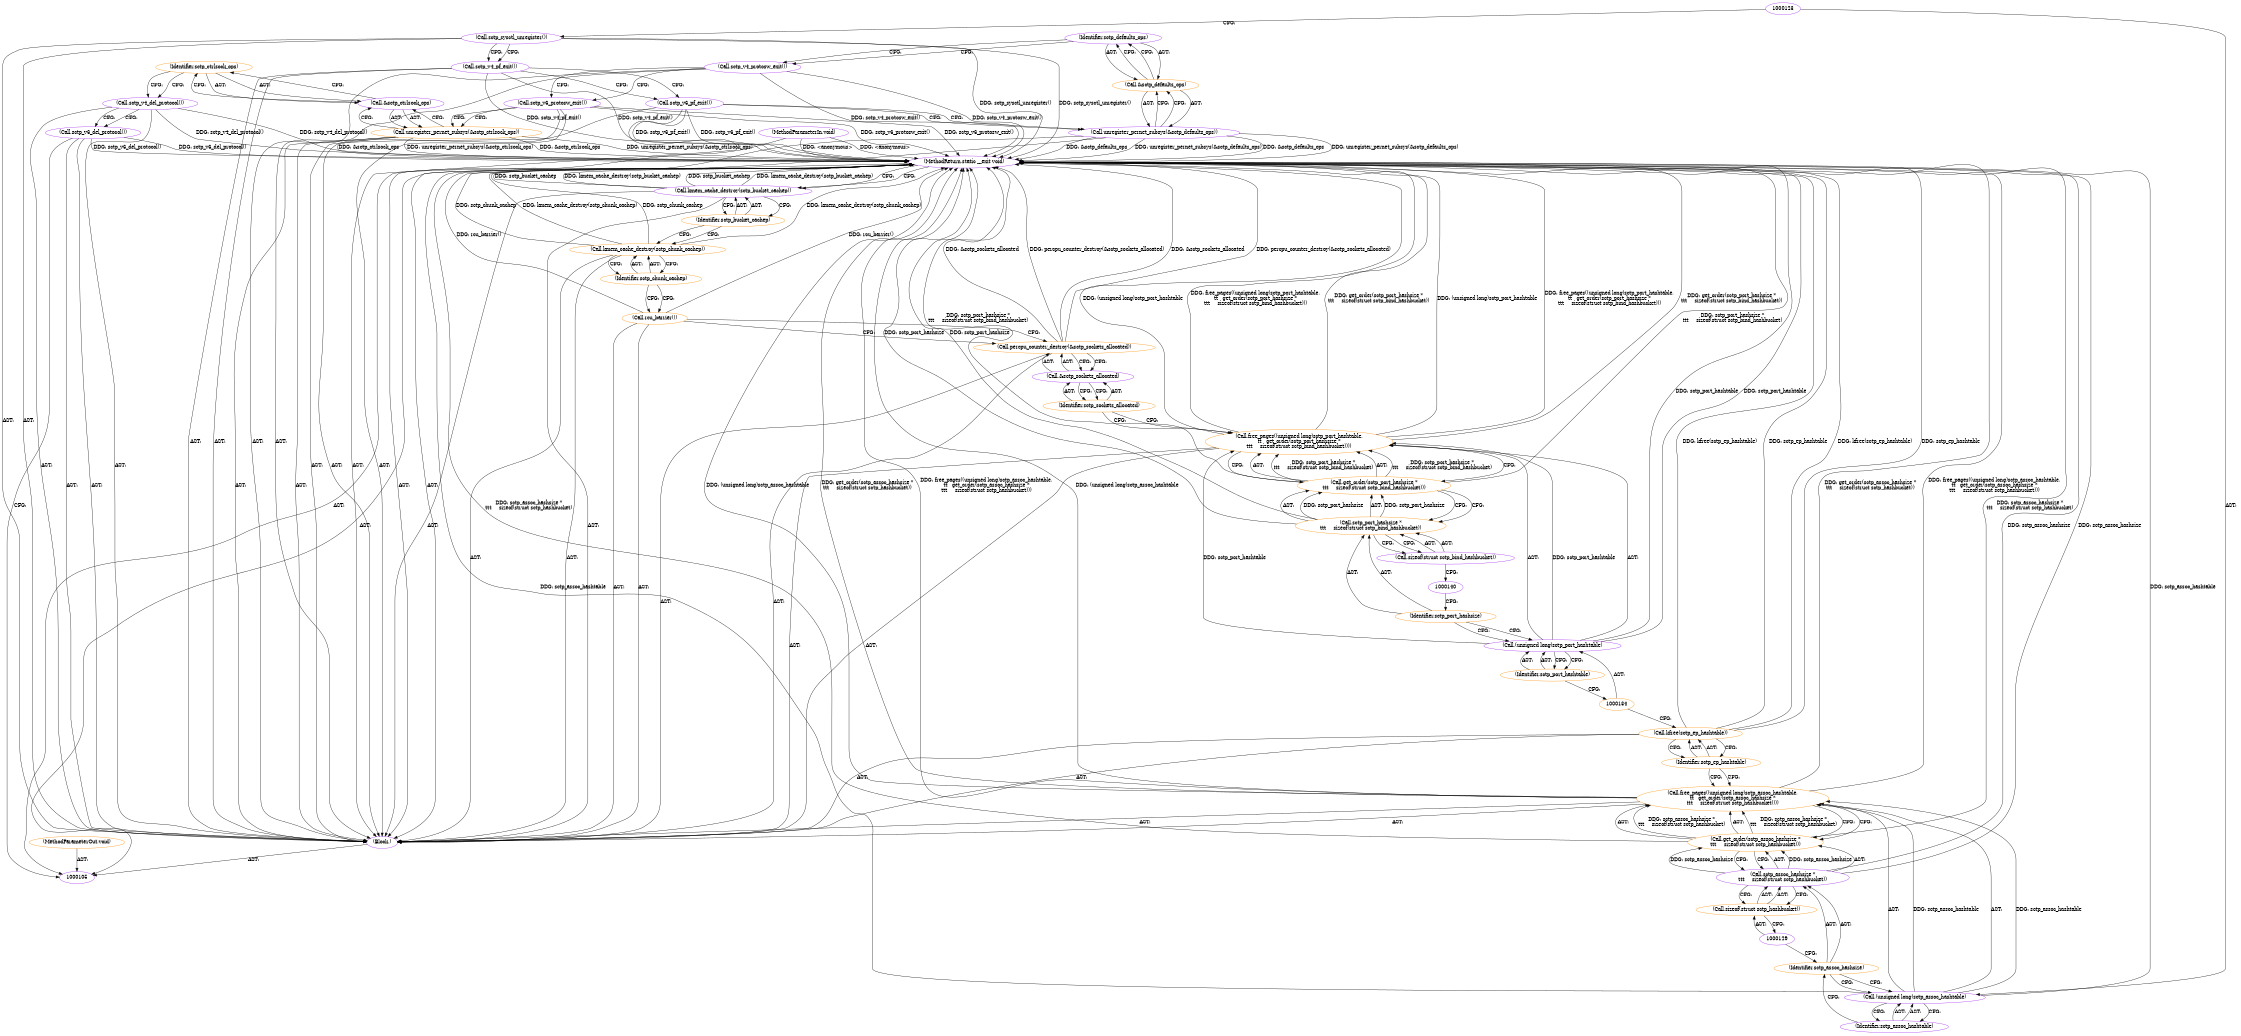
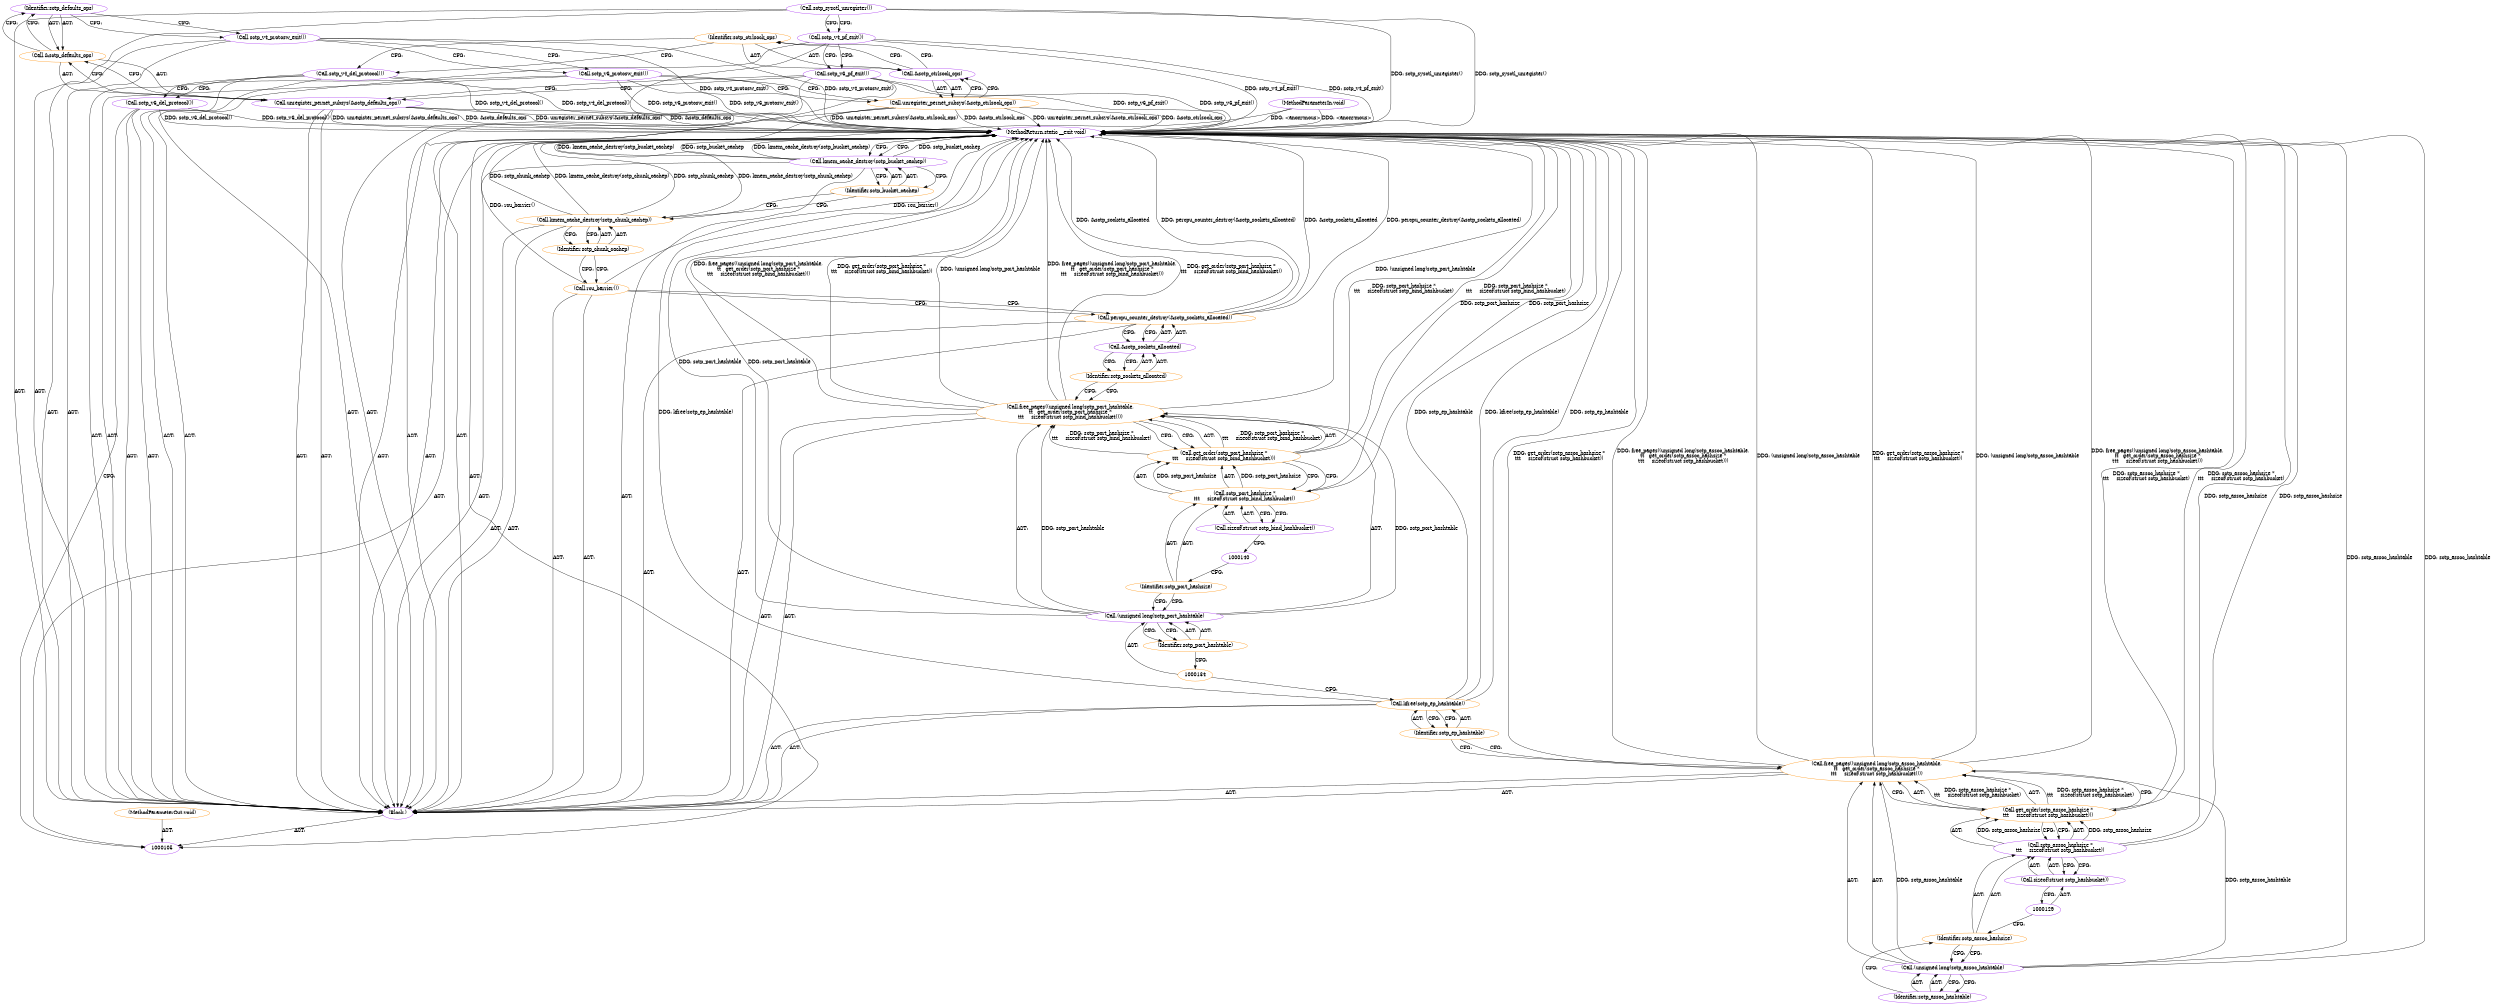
  digraph {
    node [color=purple]
    n1 [label="(MethodReturn,static __exit void)"]
    n2 [label="(Call,kmem_cache_destroy(sctp_bucket_cachep))"]
    1000105
    n4 [label="(Block,)"]
    n5 [color=darkorange label="(Identifier,sctp_bucket_cachep)"]
    n6 [label="(MethodParameterIn,void)"]
    n7 [color=darkorange label="(MethodParameterOut,void)"]
    n8 [color=darkorange label="(Call,unregister_pernet_subsys(&sctp_ctrlsock_ops))"]
    n9 [label="(Call,&sctp_ctrlsock_ops)"]
    n10 [color=darkorange label="(Identifier,sctp_ctrlsock_ops)"]
    n11 [label="(Call,sctp_v4_del_protocol())"]
    n12 [label="(Call,sctp_v6_del_protocol())"]
    n13 [label="(Call,sctp_v6_protosw_exit())"]
    n14 [label="(Call,sctp_v4_protosw_exit())"]
    n15 [label="(Call,unregister_pernet_subsys(&sctp_defaults_ops))"]
    n16 [color=darkorange label="(Call,&sctp_defaults_ops)"]
    n17 [label="(Identifier,sctp_defaults_ops)"]
    n18 [label="(Call,sctp_v6_pf_exit())"]
    n19 [label="(Call,sctp_v4_pf_exit())"]
    n20 [label="(Call,sctp_sysctl_unregister())"]
    n21 [color=darkorange label="(Call,free_pages((unsigned long)sctp_assoc_hashtable,\n\t\t   get_order(sctp_assoc_hashsize *\n\t\t\t     sizeof(struct sctp_hashbucket))))"]
    n22 [color=darkorange label="(Call,get_order(sctp_assoc_hashsize *\n\t\t\t     sizeof(struct sctp_hashbucket)))"]
    n23 [label="(Call,sctp_assoc_hashsize *\n\t\t\t     sizeof(struct sctp_hashbucket))"]
    n24 [label="(Call,(unsigned long)sctp_assoc_hashtable)"]
    n25 [label="(Identifier,sctp_assoc_hashtable)"]
    n26 [color=darkorange label="(Identifier,sctp_assoc_hashsize)"]
-   1000123
-   n28 [color=darkorange label="(Call,sizeof(struct sctp_hashbucket))"]
+   n28 [label="(Call,sizeof(struct sctp_hashbucket))"]
    1000129
    n30 [color=darkorange label="(Call,kfree(sctp_ep_hashtable))"]
    n31 [color=darkorange label="(Identifier,sctp_ep_hashtable)"]
    n32 [color=darkorange label="(Call,free_pages((unsigned long)sctp_port_hashtable,\n\t\t   get_order(sctp_port_hashsize *\n\t\t\t     sizeof(struct sctp_bind_hashbucket))))"]
    n33 [color=darkorange label="(Call,get_order(sctp_port_hashsize *\n\t\t\t     sizeof(struct sctp_bind_hashbucket)))"]
    n34 [color=darkorange label="(Call,sctp_port_hashsize *\n\t\t\t     sizeof(struct sctp_bind_hashbucket))"]
    n35 [label="(Call,(unsigned long)sctp_port_hashtable)"]
    n36 [color=darkorange label="(Identifier,sctp_port_hashtable)"]
    1000134 [color=darkorange]
    n38 [label="(Call,sizeof(struct sctp_bind_hashbucket))"]
    1000140
    n40 [color=darkorange label="(Identifier,sctp_port_hashsize)"]
    n41 [color=darkorange label="(Call,percpu_counter_destroy(&sctp_sockets_allocated))"]
    n42 [label="(Call,&sctp_sockets_allocated)"]
    n43 [color=darkorange label="(Identifier,sctp_sockets_allocated)"]
    n44 [color=darkorange label="(Call,rcu_barrier())"]
    n45 [color=darkorange label="(Call,kmem_cache_destroy(sctp_chunk_cachep))"]
    n46 [color=darkorange label="(Identifier,sctp_chunk_cachep)"]
    n1 -> n2 [label="CFG: "]
    n1 -> n2 [label="CFG: "]
    n1 -> 1000105 [label="AST: "]
    n2 -> n1 [label="DDG: sctp_bucket_cachep"]
    n2 -> n1 [label="DDG: kmem_cache_destroy(sctp_bucket_cachep)"]
    n2 -> n1 [label="DDG: sctp_bucket_cachep"]
    n2 -> n1 [label="DDG: kmem_cache_destroy(sctp_bucket_cachep)"]
    n2 -> n4 [label="AST: "]
    n2 -> n4 [label="AST: "]
    n2 -> n5 [label="CFG: "]
    n2 -> n5 [label="CFG: "]
    n4 -> 1000105 [label="AST: "]
    n5 -> n2 [label="AST: "]
    n5 -> n2 [label="AST: "]
    n5 -> n45 [label="CFG: "]
    n5 -> n45 [label="CFG: "]
    n6 -> n1 [label="DDG: <anonymous>"]
    n6 -> n1 [label="DDG: <anonymous>"]
    n6 -> 1000105 [label="AST: "]
    n7 -> 1000105 [label="AST: "]
    n8 -> n1 [label="DDG: unregister_pernet_subsys(&sctp_ctrlsock_ops)"]
    n8 -> n1 [label="DDG: &sctp_ctrlsock_ops"]
    n8 -> n1 [label="DDG: unregister_pernet_subsys(&sctp_ctrlsock_ops)"]
    n8 -> n1 [label="DDG: &sctp_ctrlsock_ops"]
    n8 -> n4 [label="AST: "]
    n8 -> n4 [label="AST: "]
    n8 -> n9 [label="CFG: "]
    n8 -> n9 [label="CFG: "]
    n9 -> n8 [label="AST: "]
    n9 -> n8 [label="AST: "]
    n9 -> n10 [label="CFG: "]
    n9 -> n10 [label="CFG: "]
    n10 -> n9 [label="AST: "]
    n10 -> n9 [label="AST: "]
    n10 -> n11 [label="CFG: "]
    n10 -> n11 [label="CFG: "]
    n11 -> n1 [label="DDG: sctp_v4_del_protocol()"]
    n11 -> n1 [label="DDG: sctp_v4_del_protocol()"]
    n11 -> n4 [label="AST: "]
    n11 -> n4 [label="AST: "]
    n11 -> n12 [label="CFG: "]
    n11 -> n12 [label="CFG: "]
    n12 -> n1 [label="DDG: sctp_v6_del_protocol()"]
    n12 -> n1 [label="DDG: sctp_v6_del_protocol()"]
    n12 -> 1000105 [label="CFG: "]
    n12 -> n4 [label="AST: "]
    n12 -> n4 [label="AST: "]
    n13 -> n1 [label="DDG: sctp_v6_protosw_exit()"]
    n13 -> n1 [label="DDG: sctp_v6_protosw_exit()"]
    n13 -> n4 [label="AST: "]
    n13 -> n4 [label="AST: "]
    n13 -> n8 [label="CFG: "]
    n13 -> n8 [label="CFG: "]
    n14 -> n1 [label="DDG: sctp_v4_protosw_exit()"]
    n14 -> n1 [label="DDG: sctp_v4_protosw_exit()"]
    n14 -> n4 [label="AST: "]
    n14 -> n4 [label="AST: "]
    n14 -> n13 [label="CFG: "]
    n14 -> n13 [label="CFG: "]
    n15 -> n1 [label="DDG: unregister_pernet_subsys(&sctp_defaults_ops)"]
    n15 -> n1 [label="DDG: &sctp_defaults_ops"]
    n15 -> n1 [label="DDG: unregister_pernet_subsys(&sctp_defaults_ops)"]
    n15 -> n1 [label="DDG: &sctp_defaults_ops"]
    n15 -> n4 [label="AST: "]
    n15 -> n4 [label="AST: "]
    n15 -> n16 [label="CFG: "]
    n15 -> n16 [label="CFG: "]
    n16 -> n15 [label="AST: "]
    n16 -> n15 [label="AST: "]
    n16 -> n17 [label="CFG: "]
    n16 -> n17 [label="CFG: "]
    n17 -> n14 [label="CFG: "]
    n17 -> n14 [label="CFG: "]
    n17 -> n16 [label="AST: "]
    n17 -> n16 [label="AST: "]
    n18 -> n1 [label="DDG: sctp_v6_pf_exit()"]
    n18 -> n1 [label="DDG: sctp_v6_pf_exit()"]
    n18 -> n4 [label="AST: "]
    n18 -> n4 [label="AST: "]
    n18 -> n15 [label="CFG: "]
    n18 -> n15 [label="CFG: "]
    n19 -> n1 [label="DDG: sctp_v4_pf_exit()"]
    n19 -> n1 [label="DDG: sctp_v4_pf_exit()"]
    n19 -> n4 [label="AST: "]
    n19 -> n4 [label="AST: "]
    n19 -> n18 [label="CFG: "]
    n19 -> n18 [label="CFG: "]
    n20 -> n1 [label="DDG: sctp_sysctl_unregister()"]
    n20 -> n1 [label="DDG: sctp_sysctl_unregister()"]
    n20 -> n4 [label="AST: "]
    n20 -> n4 [label="AST: "]
    n20 -> n19 [label="CFG: "]
    n20 -> n19 [label="CFG: "]
    n21 -> n1 [label="DDG: get_order(sctp_assoc_hashsize *\n\t\t\t     sizeof(struct sctp_hashbucket))"]
    n21 -> n1 [label="DDG: free_pages((unsigned long)sctp_assoc_hashtable,\n\t\t   get_order(sctp_assoc_hashsize *\n\t\t\t     sizeof(struct sctp_hashbucket)))"]
    n21 -> n1 [label="DDG: (unsigned long)sctp_assoc_hashtable"]
    n21 -> n1 [label="DDG: get_order(sctp_assoc_hashsize *\n\t\t\t     sizeof(struct sctp_hashbucket))"]
    n21 -> n1 [label="DDG: free_pages((unsigned long)sctp_assoc_hashtable,\n\t\t   get_order(sctp_assoc_hashsize *\n\t\t\t     sizeof(struct sctp_hashbucket)))"]
    n21 -> n1 [label="DDG: (unsigned long)sctp_assoc_hashtable"]
    n21 -> n4 [label="AST: "]
    n21 -> n4 [label="AST: "]
    n21 -> n22 [label="CFG: "]
    n21 -> n22 [label="CFG: "]
    n22 -> n1 [label="DDG: sctp_assoc_hashsize *\n\t\t\t     sizeof(struct sctp_hashbucket)"]
    n22 -> n1 [label="DDG: sctp_assoc_hashsize *\n\t\t\t     sizeof(struct sctp_hashbucket)"]
    n22 -> n21 [label="AST: "]
    n22 -> n21 [label="DDG: sctp_assoc_hashsize *\n\t\t\t     sizeof(struct sctp_hashbucket)"]
    n22 -> n21 [label="AST: "]
    n22 -> n21 [label="DDG: sctp_assoc_hashsize *\n\t\t\t     sizeof(struct sctp_hashbucket)"]
    n22 -> n23 [label="CFG: "]
    n22 -> n23 [label="CFG: "]
    n23 -> n1 [label="DDG: sctp_assoc_hashsize"]
    n23 -> n1 [label="DDG: sctp_assoc_hashsize"]
    n23 -> n22 [label="AST: "]
    n23 -> n22 [label="DDG: sctp_assoc_hashsize"]
    n23 -> n22 [label="AST: "]
    n23 -> n22 [label="DDG: sctp_assoc_hashsize"]
    n23 -> n28 [label="CFG: "]
    n23 -> n28 [label="CFG: "]
    n24 -> n1 [label="DDG: sctp_assoc_hashtable"]
    n24 -> n1 [label="DDG: sctp_assoc_hashtable"]
    n24 -> n21 [label="AST: "]
    n24 -> n21 [label="DDG: sctp_assoc_hashtable"]
    n24 -> n21 [label="AST: "]
    n24 -> n21 [label="DDG: sctp_assoc_hashtable"]
    n24 -> n25 [label="CFG: "]
    n24 -> n25 [label="CFG: "]
    n25 -> n24 [label="AST: "]
    n25 -> n24 [label="AST: "]
    n25 -> n26 [label="CFG: "]
    n26 -> n23 [label="AST: "]
    n26 -> n23 [label="AST: "]
    n26 -> n24 [label="CFG: "]
    n26 -> n24 [label="CFG: "]
-   1000123 -> n20 [label="CFG: "]
-   1000123 -> n24 [label="AST: "]
    n28 -> n23 [label="AST: "]
    n28 -> n23 [label="AST: "]
    n28 -> 1000129 [label="CFG: "]
    1000129 -> n26 [label="CFG: "]
    1000129 -> n28 [label="AST: "]
    n30 -> n1 [label="DDG: kfree(sctp_ep_hashtable)"]
    n30 -> n1 [label="DDG: sctp_ep_hashtable"]
    n30 -> n1 [label="DDG: kfree(sctp_ep_hashtable)"]
    n30 -> n1 [label="DDG: sctp_ep_hashtable"]
    n30 -> n4 [label="AST: "]
    n30 -> n4 [label="AST: "]
    n30 -> n31 [label="CFG: "]
    n30 -> n31 [label="CFG: "]
    n31 -> n21 [label="CFG: "]
    n31 -> n21 [label="CFG: "]
    n31 -> n30 [label="AST: "]
    n31 -> n30 [label="AST: "]
    n32 -> n1 [label="DDG: (unsigned long)sctp_port_hashtable"]
    n32 -> n1 [label="DDG: free_pages((unsigned long)sctp_port_hashtable,\n\t\t   get_order(sctp_port_hashsize *\n\t\t\t     sizeof(struct sctp_bind_hashbucket)))"]
    n32 -> n1 [label="DDG: get_order(sctp_port_hashsize *\n\t\t\t     sizeof(struct sctp_bind_hashbucket))"]
    n32 -> n1 [label="DDG: (unsigned long)sctp_port_hashtable"]
    n32 -> n1 [label="DDG: free_pages((unsigned long)sctp_port_hashtable,\n\t\t   get_order(sctp_port_hashsize *\n\t\t\t     sizeof(struct sctp_bind_hashbucket)))"]
    n32 -> n1 [label="DDG: get_order(sctp_port_hashsize *\n\t\t\t     sizeof(struct sctp_bind_hashbucket))"]
    n32 -> n4 [label="AST: "]
    n32 -> n4 [label="AST: "]
    n32 -> n33 [label="CFG: "]
    n32 -> n33 [label="CFG: "]
    n33 -> n1 [label="DDG: sctp_port_hashsize *\n\t\t\t     sizeof(struct sctp_bind_hashbucket)"]
    n33 -> n1 [label="DDG: sctp_port_hashsize *\n\t\t\t     sizeof(struct sctp_bind_hashbucket)"]
    n33 -> n32 [label="AST: "]
    n33 -> n32 [label="DDG: sctp_port_hashsize *\n\t\t\t     sizeof(struct sctp_bind_hashbucket)"]
    n33 -> n32 [label="AST: "]
    n33 -> n32 [label="DDG: sctp_port_hashsize *\n\t\t\t     sizeof(struct sctp_bind_hashbucket)"]
    n33 -> n34 [label="CFG: "]
    n33 -> n34 [label="CFG: "]
    n34 -> n1 [label="DDG: sctp_port_hashsize"]
    n34 -> n1 [label="DDG: sctp_port_hashsize"]
    n34 -> n33 [label="AST: "]
    n34 -> n33 [label="DDG: sctp_port_hashsize"]
    n34 -> n33 [label="AST: "]
    n34 -> n33 [label="DDG: sctp_port_hashsize"]
    n34 -> n38 [label="CFG: "]
    n34 -> n38 [label="CFG: "]
    n35 -> n1 [label="DDG: sctp_port_hashtable"]
    n35 -> n1 [label="DDG: sctp_port_hashtable"]
    n35 -> n32 [label="AST: "]
    n35 -> n32 [label="DDG: sctp_port_hashtable"]
    n35 -> n32 [label="AST: "]
    n35 -> n32 [label="DDG: sctp_port_hashtable"]
    n35 -> n36 [label="CFG: "]
    n35 -> n36 [label="CFG: "]
    n36 -> n35 [label="AST: "]
    n36 -> n35 [label="AST: "]
    n36 -> 1000134 [label="CFG: "]
    1000134 -> n30 [label="CFG: "]
    1000134 -> n35 [label="AST: "]
    n38 -> n34 [label="AST: "]
    n38 -> n34 [label="AST: "]
    n38 -> 1000140 [label="CFG: "]
    1000140 -> n40 [label="CFG: "]
    n40 -> n34 [label="AST: "]
    n40 -> n34 [label="AST: "]
    n40 -> n35 [label="CFG: "]
    n40 -> n35 [label="CFG: "]
    n41 -> n1 [label="DDG: &sctp_sockets_allocated"]
    n41 -> n1 [label="DDG: percpu_counter_destroy(&sctp_sockets_allocated)"]
    n41 -> n1 [label="DDG: &sctp_sockets_allocated"]
    n41 -> n1 [label="DDG: percpu_counter_destroy(&sctp_sockets_allocated)"]
    n41 -> n4 [label="AST: "]
    n41 -> n4 [label="AST: "]
    n41 -> n42 [label="CFG: "]
    n41 -> n42 [label="CFG: "]
    n42 -> n41 [label="AST: "]
    n42 -> n41 [label="AST: "]
    n42 -> n43 [label="CFG: "]
    n42 -> n43 [label="CFG: "]
    n43 -> n32 [label="CFG: "]
    n43 -> n32 [label="CFG: "]
    n43 -> n42 [label="AST: "]
    n43 -> n42 [label="AST: "]
    n44 -> n1 [label="DDG: rcu_barrier()"]
    n44 -> n1 [label="DDG: rcu_barrier()"]
    n44 -> n4 [label="AST: "]
    n44 -> n4 [label="AST: "]
    n44 -> n41 [label="CFG: "]
    n44 -> n41 [label="CFG: "]
    n45 -> n1 [label="DDG: sctp_chunk_cachep"]
    n45 -> n1 [label="DDG: kmem_cache_destroy(sctp_chunk_cachep)"]
    n45 -> n1 [label="DDG: sctp_chunk_cachep"]
    n45 -> n1 [label="DDG: kmem_cache_destroy(sctp_chunk_cachep)"]
    n45 -> n4 [label="AST: "]
    n45 -> n4 [label="AST: "]
    n45 -> n46 [label="CFG: "]
    n45 -> n46 [label="CFG: "]
    n46 -> n44 [label="CFG: "]
    n46 -> n44 [label="CFG: "]
    n46 -> n45 [label="AST: "]
    n46 -> n45 [label="AST: "]
  }
